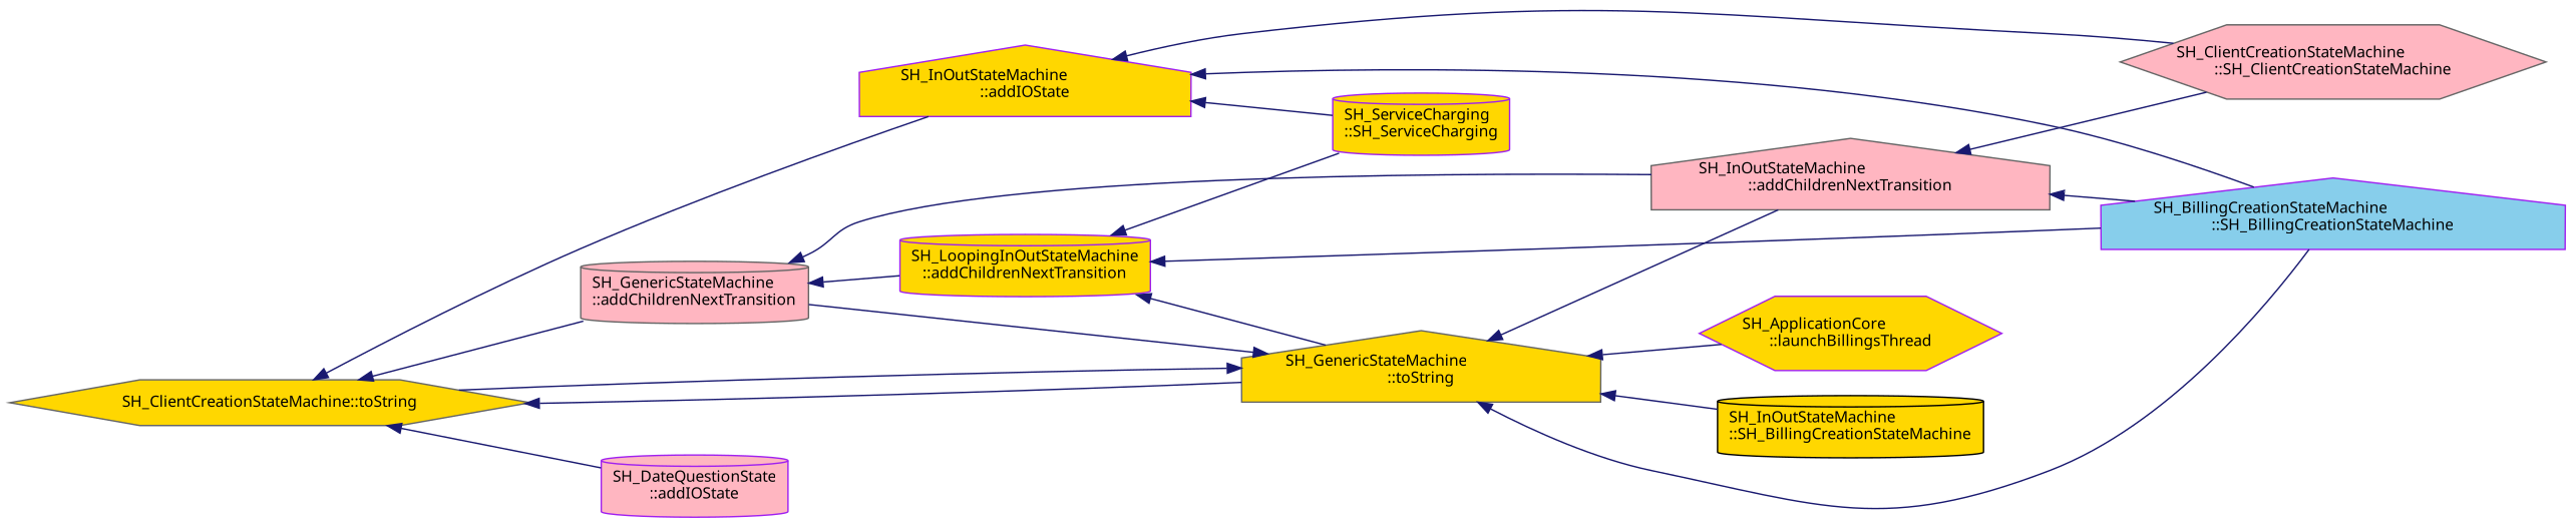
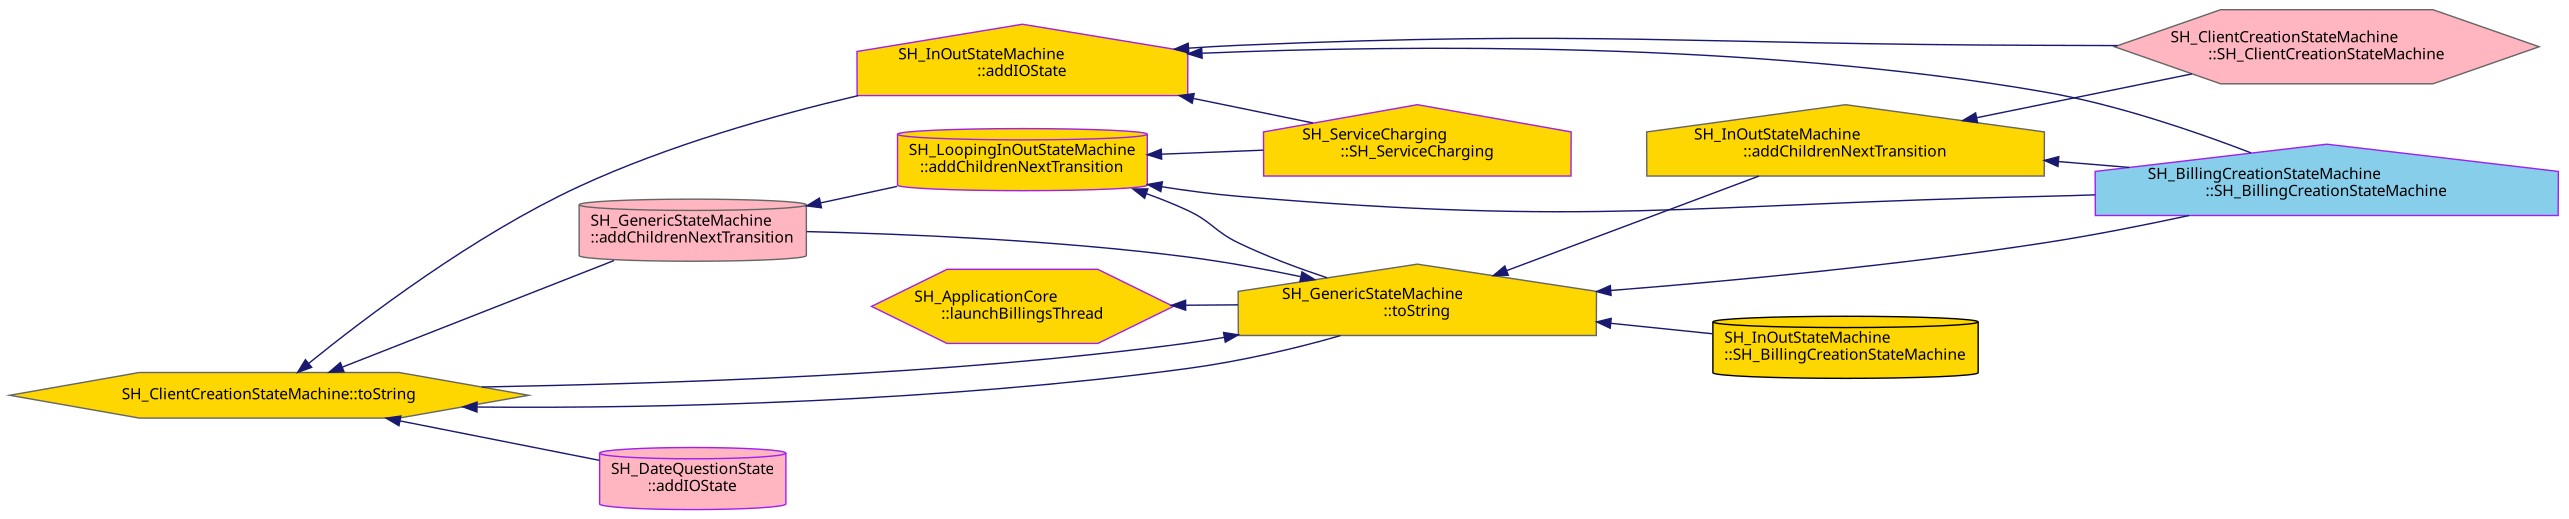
  digraph {
    rankdir=LR
    node [color=purple fillcolor=gold fontname=Verdana fontsize=11 shape=house style=filled]
    edge [color=midnightblue dir=back fontname=Verdana fontsize=11 labelfontname=Verdana labelfontsize=11 style=solid]
    n1 [color=gray40 fontcolor=black height=0.2 label="SH_ClientCreationStateMachine::toString" shape=hexagon width=0.4]
    n2 [color=gray40 fillcolor=lightpink height=0.2 label="SH_GenericStateMachine\l::addChildrenNextTransition" shape=cylinder width=0.4]
    n3 [height=0.2 label="SH_InOutStateMachine\l::addIOState" width=0.4]
    n4 [fillcolor=lightpink height=0.2 label="SH_DateQuestionState\l::addIOState" shape=cylinder width=0.4]
    n5 [color=gray40 height=0.2 label="SH_GenericStateMachine\l::toString" width=0.4]
    n6 [height=0.2 label="SH_LoopingInOutStateMachine\l::addChildrenNextTransition" shape=cylinder width=0.4]
-   n7 [color=gray40 fillcolor=lightpink height=0.2 label="SH_InOutStateMachine\l::addChildrenNextTransition" width=0.4]
+   n7 [color=gray40 height=0.2 label="SH_InOutStateMachine\l::addChildrenNextTransition" width=0.4]
    n8 [fillcolor=skyblue height=0.2 label="SH_BillingCreationStateMachine\l::SH_BillingCreationStateMachine" width=0.4]
-   n9 [height=0.2 label="SH_ServiceCharging\l::SH_ServiceCharging" shape=cylinder width=0.4]
+   n9 [height=0.2 label="SH_ServiceCharging\l::SH_ServiceCharging" width=0.4]
    n10 [color=gray40 fillcolor=lightpink height=0.2 label="SH_ClientCreationStateMachine\l::SH_ClientCreationStateMachine" shape=hexagon width=0.4]
    n11 [height=0.2 label="SH_ApplicationCore\l::launchBillingsThread" shape=hexagon width=0.4]
    n12 [color=black height=0.2 label="SH_InOutStateMachine\l::SH_BillingCreationStateMachine" shape=cylinder width=0.4]
    n1 -> n2
    n1 -> n3
    n1 -> n4
    n1 -> n5
    n2 -> n6
-   n2 -> n7
    n3 -> n8
    n3 -> n9
    n3 -> n10
    n5 -> n1
    n5 -> n2
    n5 -> n7
    n5 -> n8
-   n5 -> n11
+   n11 -> n5
    n5 -> n12
    n6 -> n5
    n6 -> n8
    n6 -> n9
    n7 -> n8
    n7 -> n10
  }
